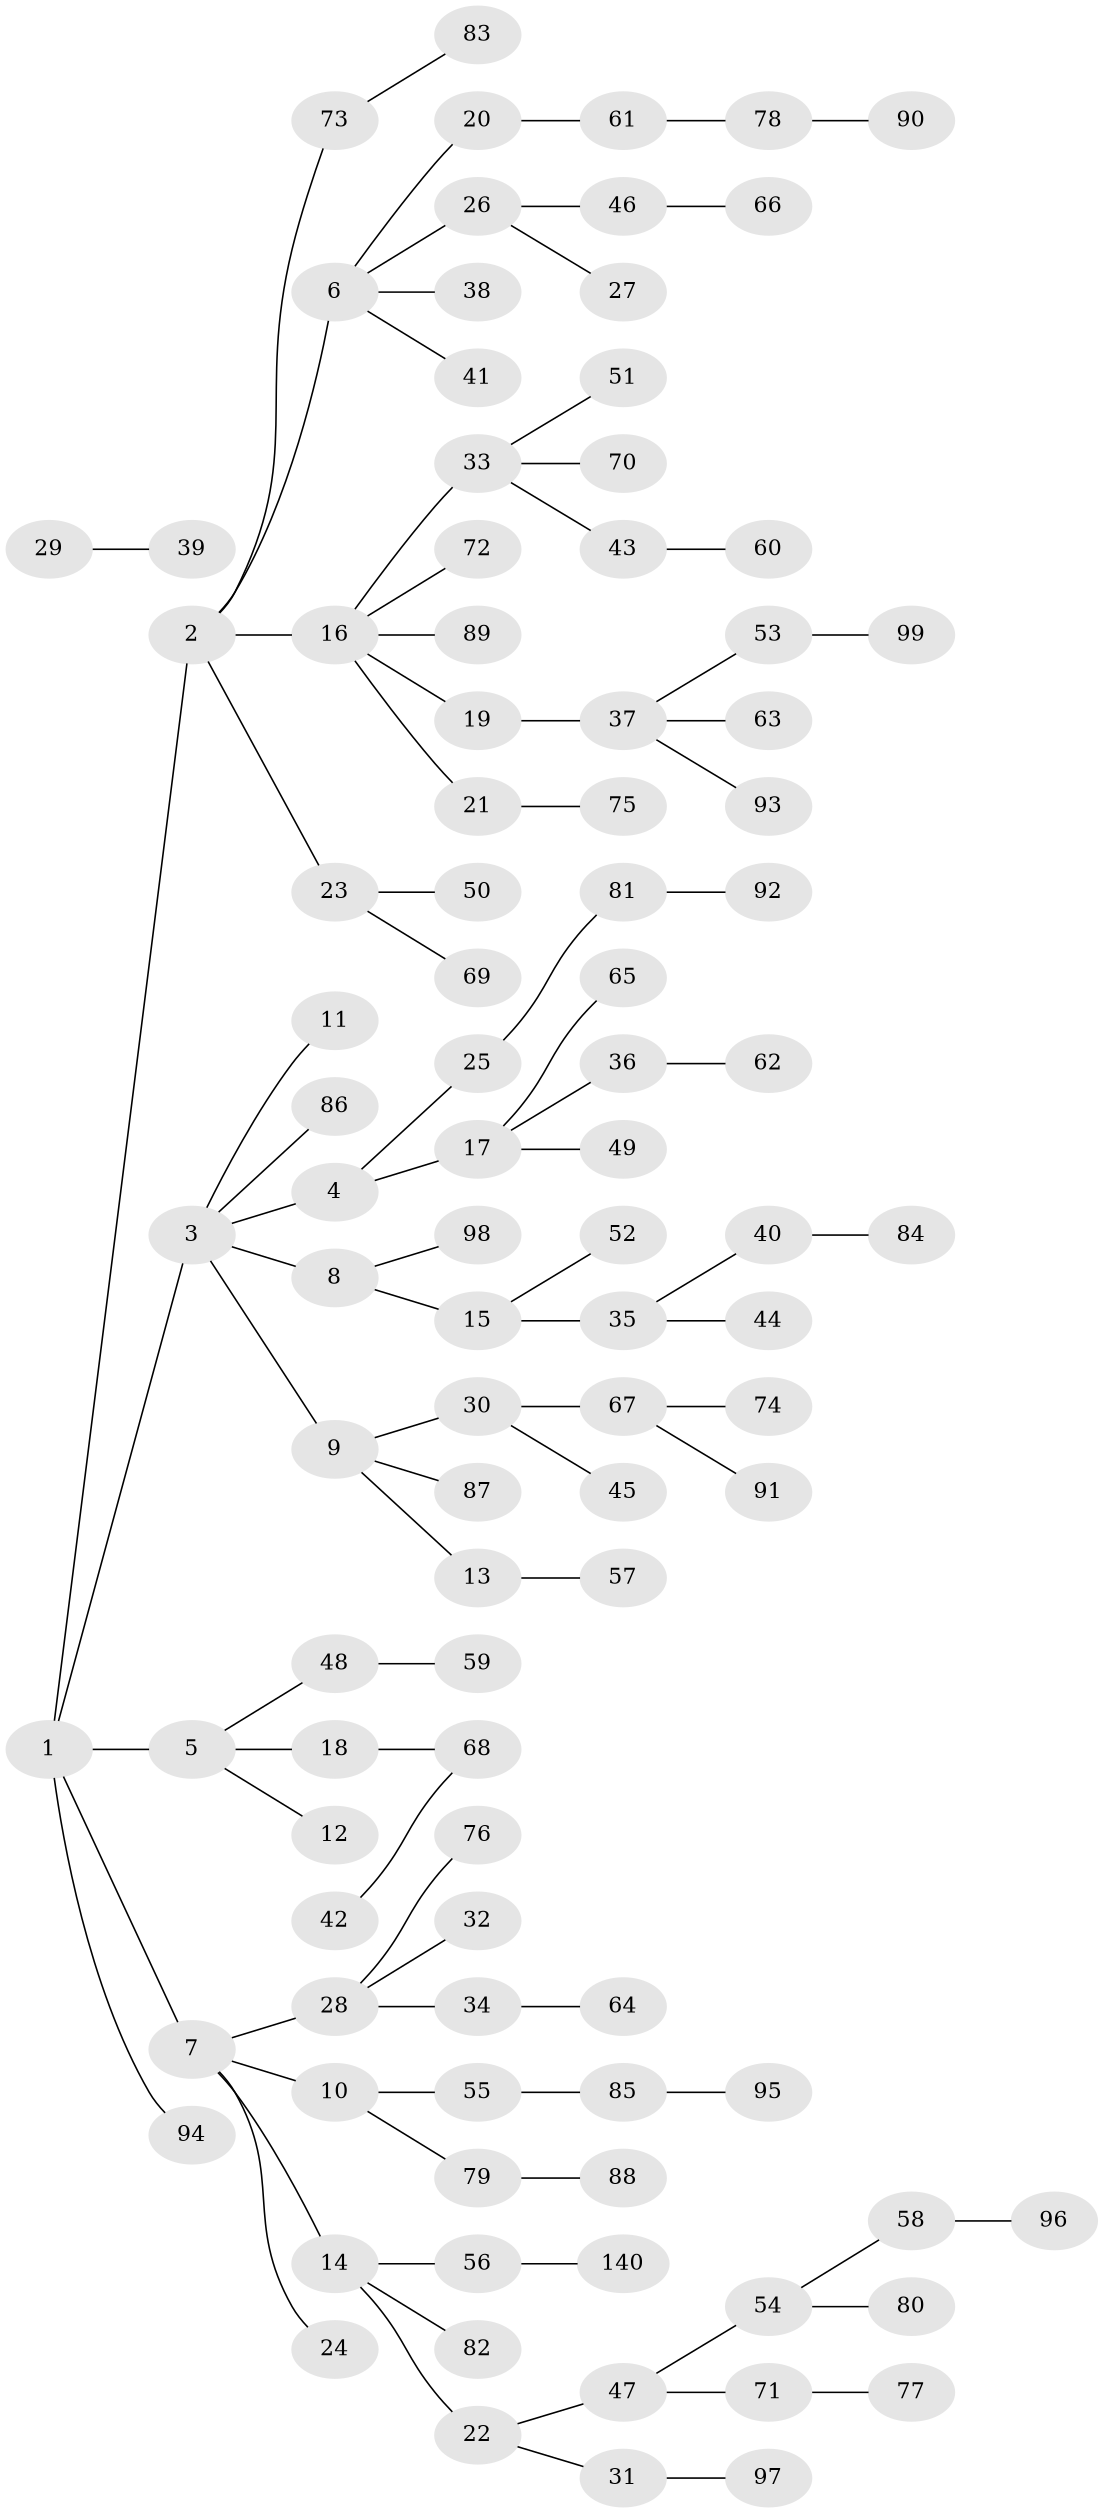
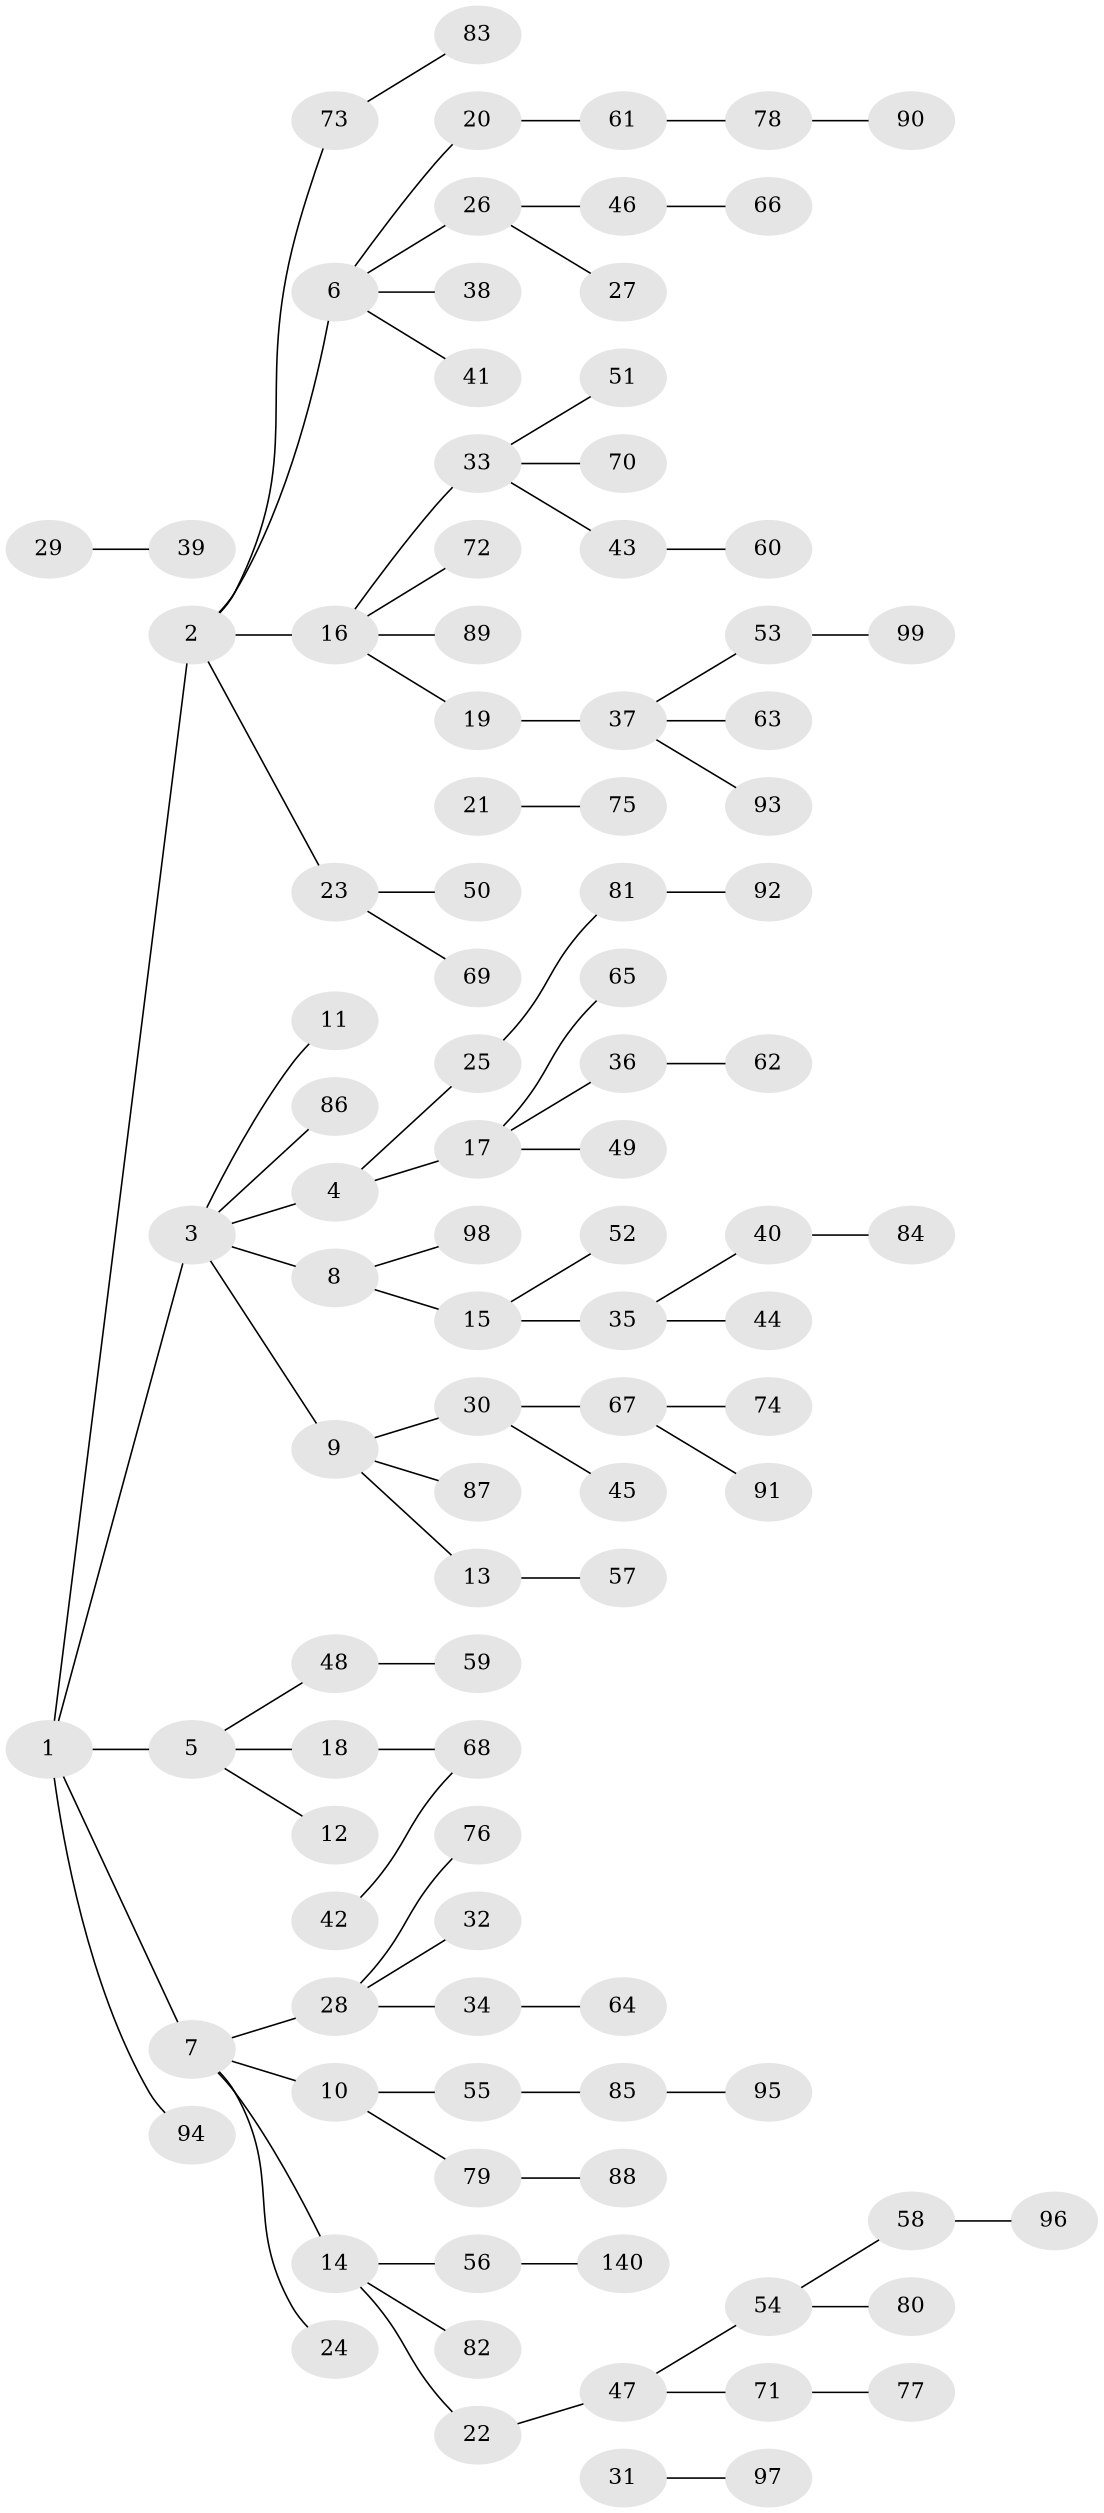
  graph {
    rankdir=LR
    node [color=gray90 style=filled]
    1
    2
    3
    5
    7
    94
    6
    16
    23
    73
    4
    8
    9
    11
    86
    12
    18
    48
    10
    14
    24
    28
    20
    26
    38
    41
    19
    21
    33
    72
    89
    50
    69
    83
    17
    25
    15
    98
    13
    30
    87
    42
    68
    36
    49
    65
    81
    59
    61
    27
    46
    55
    79
    22
    56
    82
    32
    34
    76
    35
    52
    57
    45
    67
    85
    88
    31
    47
    n69 [label=140]
    40
    44
    37
    75
    43
    51
    70
    62
    29
    39
    53
    63
    93
    78
    97
    54
    71
    92
    66
    64
    74
    91
    60
    84
    99
    58
    80
    77
    96
    95
    90
    1 -- 2
    1 -- 3
    1 -- 5
    1 -- 7
    1 -- 94
    2 -- 6
    2 -- 16
    2 -- 23
    2 -- 73
    3 -- 4
    3 -- 8
    3 -- 9
    3 -- 11
    3 -- 86
    5 -- 12
    5 -- 18
    5 -- 48
    7 -- 10
    7 -- 14
    7 -- 24
    7 -- 28
    6 -- 20
    6 -- 26
    6 -- 38
    6 -- 41
    16 -- 19
-   16 -- 21
    16 -- 33
    16 -- 72
    16 -- 89
    23 -- 50
    23 -- 69
    73 -- 83
    4 -- 17
    4 -- 25
    8 -- 15
    8 -- 98
    9 -- 13
    9 -- 30
    9 -- 87
    18 -- 68
    48 -- 59
    10 -- 55
    10 -- 79
    14 -- 22
    14 -- 56
    14 -- 82
    28 -- 32
    28 -- 34
    28 -- 76
    20 -- 61
    26 -- 27
    26 -- 46
    19 -- 37
    21 -- 75
    33 -- 43
    33 -- 51
    33 -- 70
    17 -- 36
    17 -- 49
    17 -- 65
    25 -- 81
    15 -- 35
    15 -- 52
    13 -- 57
    30 -- 45
    30 -- 67
    42 -- 68
    36 -- 62
    81 -- 92
    61 -- 78
    46 -- 66
    55 -- 85
    79 -- 88
-   22 -- 31
    22 -- 47
    56 -- n69
    34 -- 64
    35 -- 40
    35 -- 44
    67 -- 74
    67 -- 91
    85 -- 95
    31 -- 97
    47 -- 54
    47 -- 71
    40 -- 84
    37 -- 53
    37 -- 63
    37 -- 93
    43 -- 60
    29 -- 39
    53 -- 99
    78 -- 90
    54 -- 58
    54 -- 80
    71 -- 77
    58 -- 96
  }
